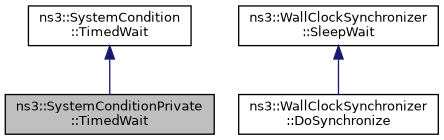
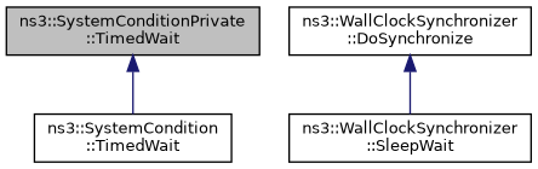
  digraph {
    rankdir=TB
    node [color=black fillcolor=white fontname=Helvetica fontsize=10 shape=record style=filled]
    edge [color=midnightblue dir=back fontname=Helvetica fontsize=10 labelfontname=Helvetica labelfontsize=10 style=solid]
    n1 [fillcolor=grey75 fontcolor=black height=0.2 label="ns3::SystemConditionPrivate\l::TimedWait" width=0.4]
    n2 [height=0.2 label="ns3::SystemCondition\l::TimedWait" width=0.4]
    n3 [height=0.2 label="ns3::WallClockSynchronizer\l::SleepWait" width=0.4]
    n4 [height=0.2 label="ns3::WallClockSynchronizer\l::DoSynchronize" width=0.4]
-   n2 -> n1
-   n3 -> n4
+   n1 -> n2
+   n4 -> n3
  }
